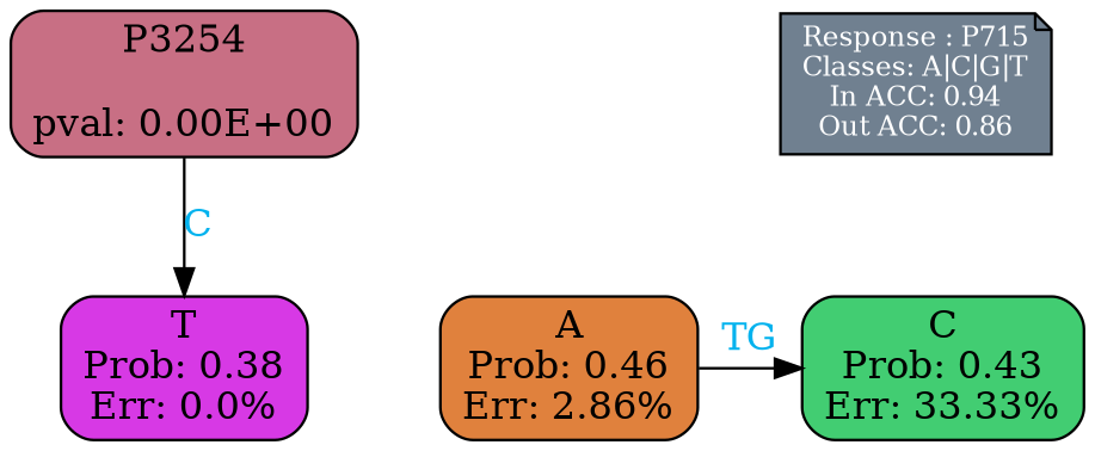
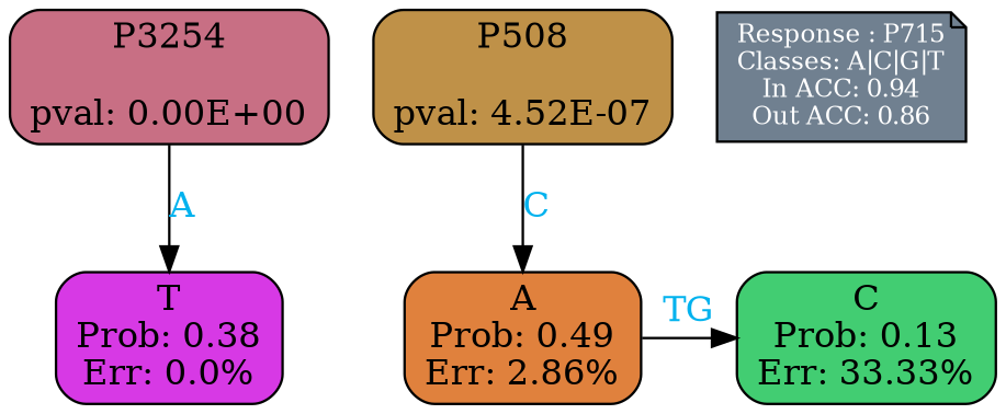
  digraph {
    fontname="DejaVu Serif"
    ranksep=equally
    splines=polylines
    node [color=black fontname="DejaVu Serif" shape=box style="filled, rounded"]
    edge [fontcolor=deepskyblue2 fontname="DejaVu Serif"]
    n1 [fillcolor="#d739e5" label="T\nProb: 0.38\nErr: 0.0%"]
-   n2 [fillcolor="#e0813d" label="A\nProb: 0.46\nErr: 2.86%"]
-   n3 [fillcolor="#42cd72" label="C\nProb: 0.43\nErr: 33.33%"]
+   n2 [fillcolor="#e0813d" label="A\nProb: 0.49\nErr: 2.86%"]
+   n3 [fillcolor="#42cd72" label="C\nProb: 0.13\nErr: 33.33%"]
    n4 [align=left fillcolor=slategray fontcolor=white fontsize=10 label="Response : P715\nClasses: A|C|G|T\nIn ACC: 0.94\nOut ACC: 0.86\n" shape=note style=filled]
    n5 [fillcolor="#c86f84" label="P3254\n\npval: 0.00E+00"]
+   n6 [fillcolor="#bf9148" label="P508\n\npval: 4.52E-07"]
    subgraph sub_1 {
      rank=same
      n1
      n2
      n3
    }
    subgraph sub_2 {
      rank=same
      n4
      n5
    }
    n2 -> n3 [label=TG]
-   n5 -> n1 [label=C]
+   n5 -> n1 [label=A]
+   n6 -> n2 [label=C]
  }
